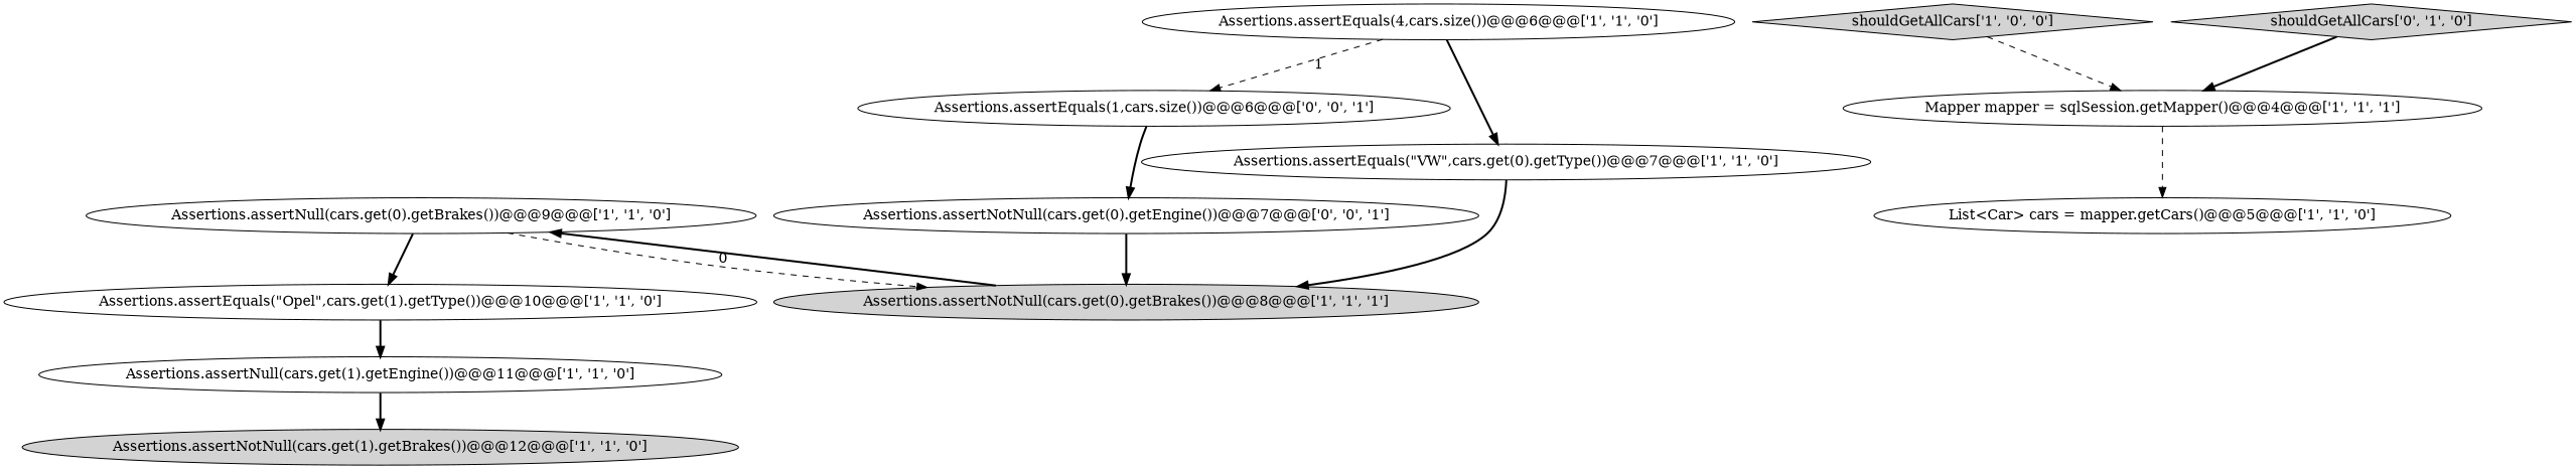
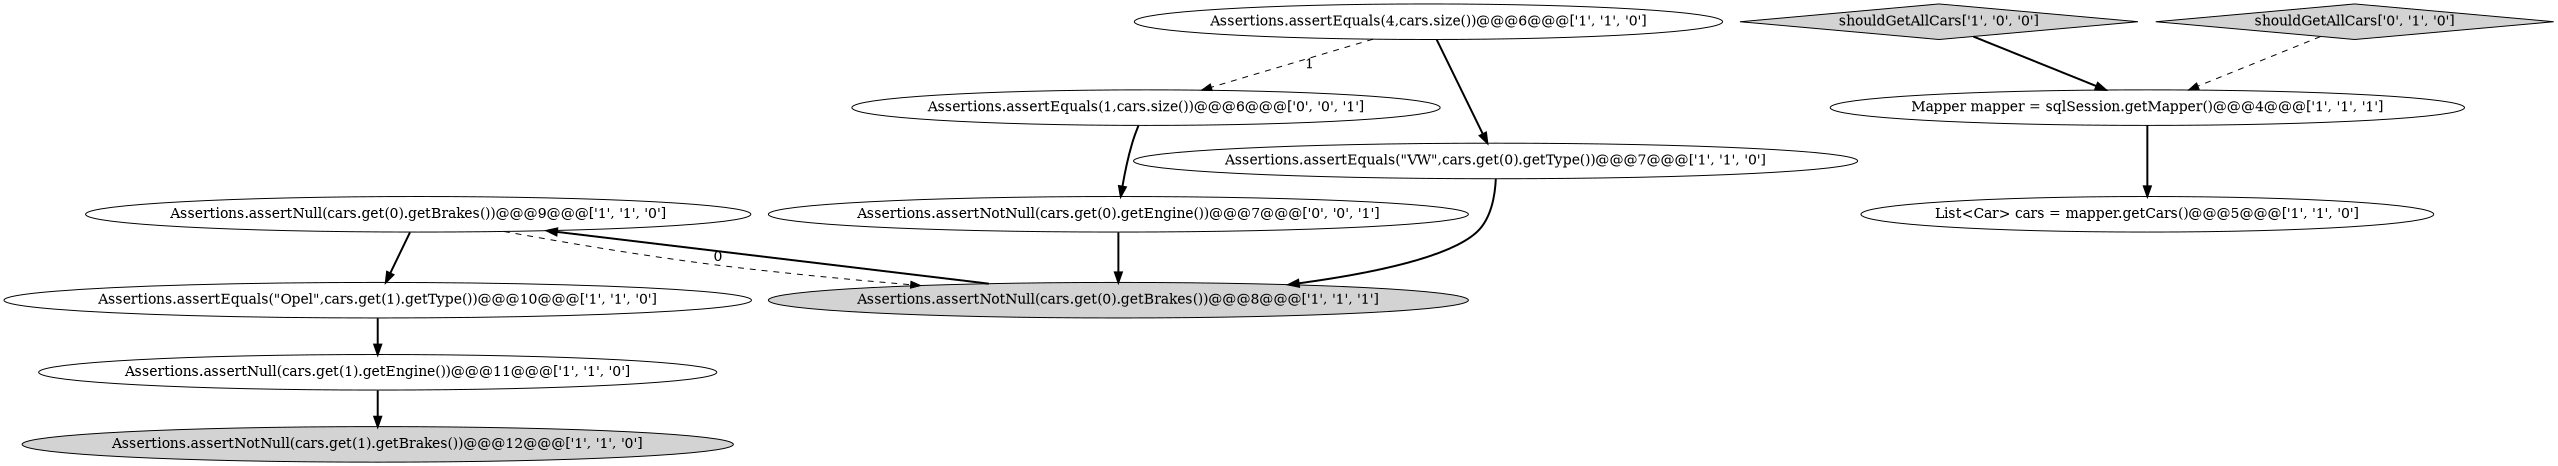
  digraph {
    node [fillcolor=white shape=ellipse style=filled]
    edge [style=bold]
    n1 [fillcolor=lightgray label="Assertions.assertNotNull(cars.get(1).getBrakes())@@@12@@@['1', '1', '0']"]
    n2 [label="Assertions.assertNotNull(cars.get(0).getEngine())@@@7@@@['0', '0', '1']"]
    n3 [fillcolor=lightgray label="Assertions.assertNotNull(cars.get(0).getBrakes())@@@8@@@['1', '1', '1']"]
    n4 [label="Assertions.assertNull(cars.get(0).getBrakes())@@@9@@@['1', '1', '0']"]
    n5 [label="List<Car> cars = mapper.getCars()@@@5@@@['1', '1', '0']"]
    n6 [label="Assertions.assertEquals(4,cars.size())@@@6@@@['1', '1', '0']"]
    n7 [label="Assertions.assertEquals(1,cars.size())@@@6@@@['0', '0', '1']"]
    n8 [label="Assertions.assertEquals(\"VW\",cars.get(0).getType())@@@7@@@['1', '1', '0']"]
    n9 [label="Assertions.assertEquals(\"Opel\",cars.get(1).getType())@@@10@@@['1', '1', '0']"]
    n10 [fillcolor=lightgray label="shouldGetAllCars['1', '0', '0']" shape=diamond]
    n11 [label="Mapper mapper = sqlSession.getMapper()@@@4@@@['1', '1', '1']"]
    n12 [fillcolor=lightgray label="shouldGetAllCars['0', '1', '0']" shape=diamond]
    n13 [label="Assertions.assertNull(cars.get(1).getEngine())@@@11@@@['1', '1', '0']"]
    n2 -> n3
    n3 -> n4
    n4 -> n3 [label=0 style=dashed]
    n4 -> n9
    n6 -> n7 [label=1 style=dashed]
    n6 -> n8
    n7 -> n2
    n8 -> n3
    n9 -> n13
-   n10 -> n11 [style=dashed]
-   n11 -> n5 [style=dashed]
-   n12 -> n11
+   n10 -> n11
+   n11 -> n5
+   n12 -> n11 [style=dashed]
    n13 -> n1
  }
